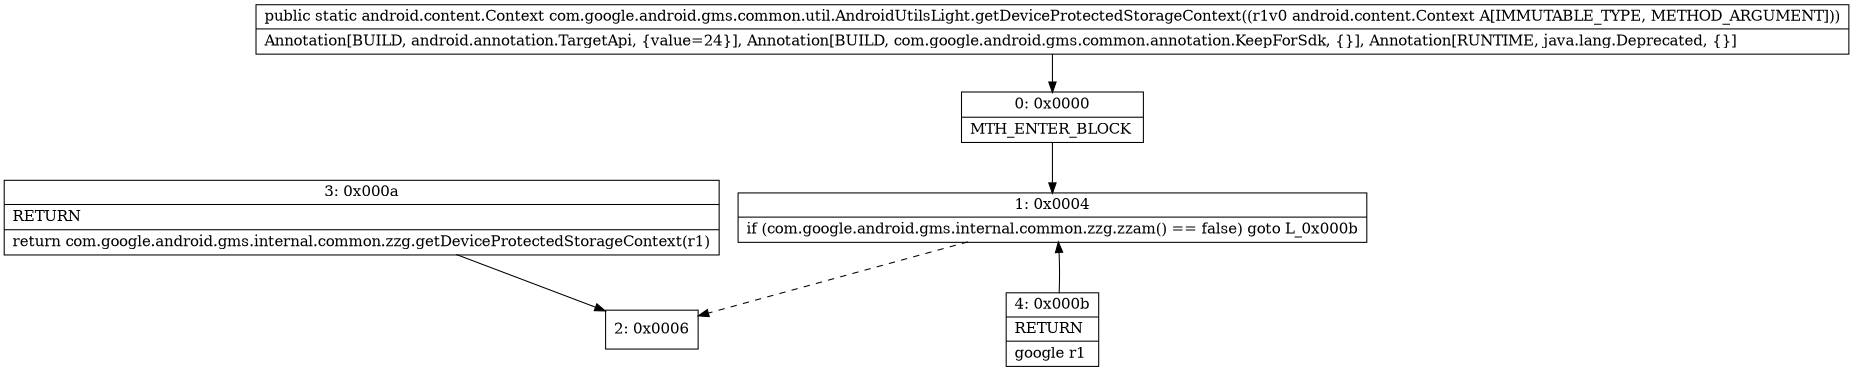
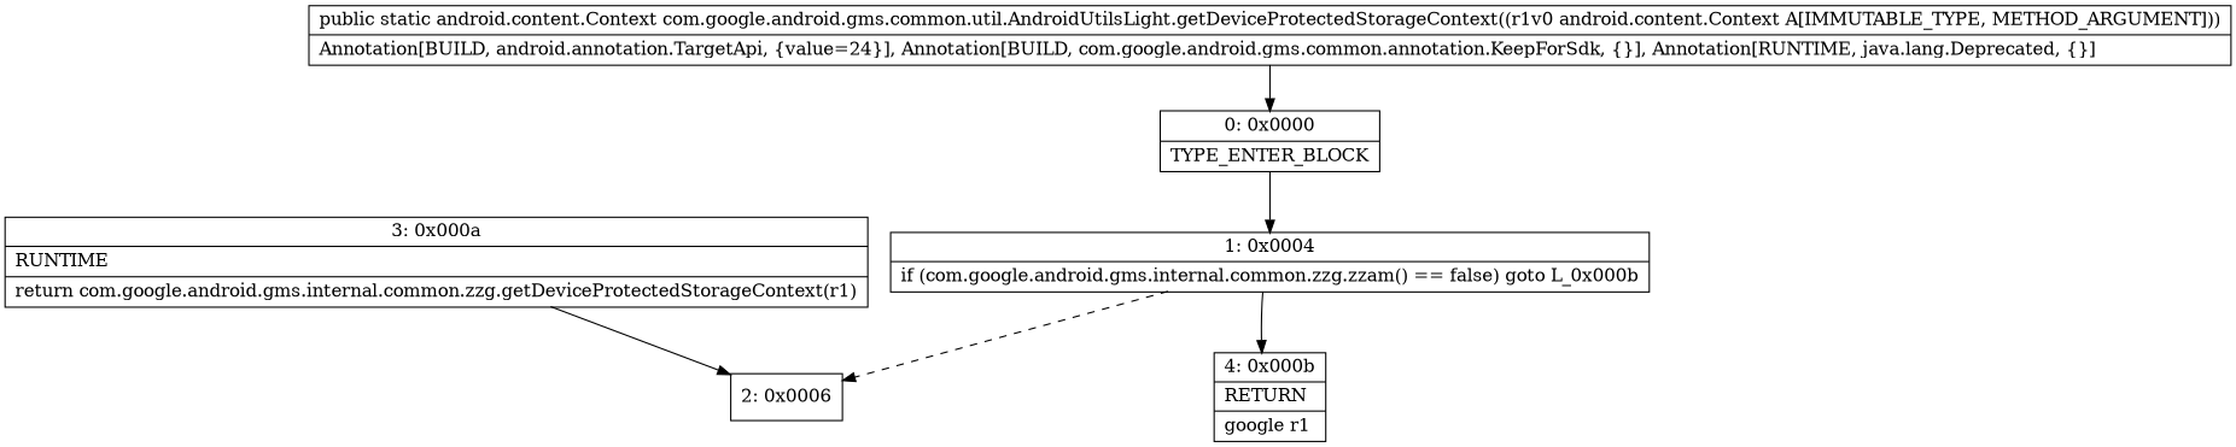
  digraph {
    node [shape=record]
-   n1 [label="{0\:\ 0x0000|MTH_ENTER_BLOCK\l}"]
+   n1 [label="{0\:\ 0x0000|TYPE_ENTER_BLOCK\l}"]
    n2 [label="{1\:\ 0x0004|if (com.google.android.gms.internal.common.zzg.zzam() == false) goto L_0x000b\l}"]
    n3 [label="{2\:\ 0x0006}"]
    n4 [label="{4\:\ 0x000b|RETURN\l|google r1\l}"]
-   n5 [label="{3\:\ 0x000a|RETURN\l|return com.google.android.gms.internal.common.zzg.getDeviceProtectedStorageContext(r1)\l}"]
+   n5 [label="{3\:\ 0x000a|RUNTIME\l|return com.google.android.gms.internal.common.zzg.getDeviceProtectedStorageContext(r1)\l}"]
    n6 [label="{public static android.content.Context com.google.android.gms.common.util.AndroidUtilsLight.getDeviceProtectedStorageContext((r1v0 android.content.Context A[IMMUTABLE_TYPE, METHOD_ARGUMENT]))  | Annotation[BUILD, android.annotation.TargetApi, \{value=24\}], Annotation[BUILD, com.google.android.gms.common.annotation.KeepForSdk, \{\}], Annotation[RUNTIME, java.lang.Deprecated, \{\}]\l}"]
    n1 -> n2
    n2 -> n3 [style=dashed]
-   n4 -> n2
+   n2 -> n4
    n5 -> n3
    n6 -> n1
  }
